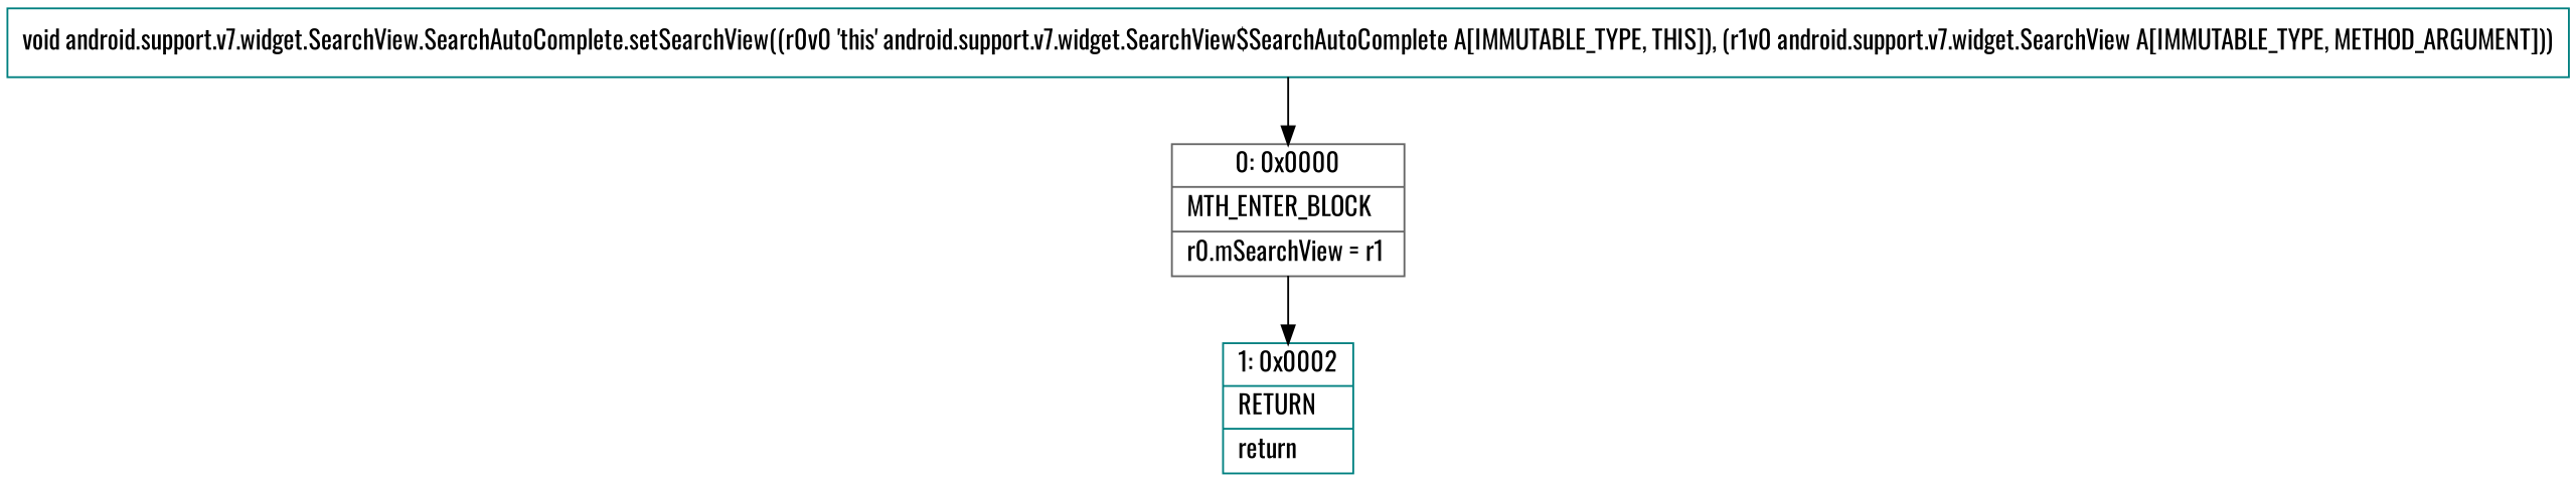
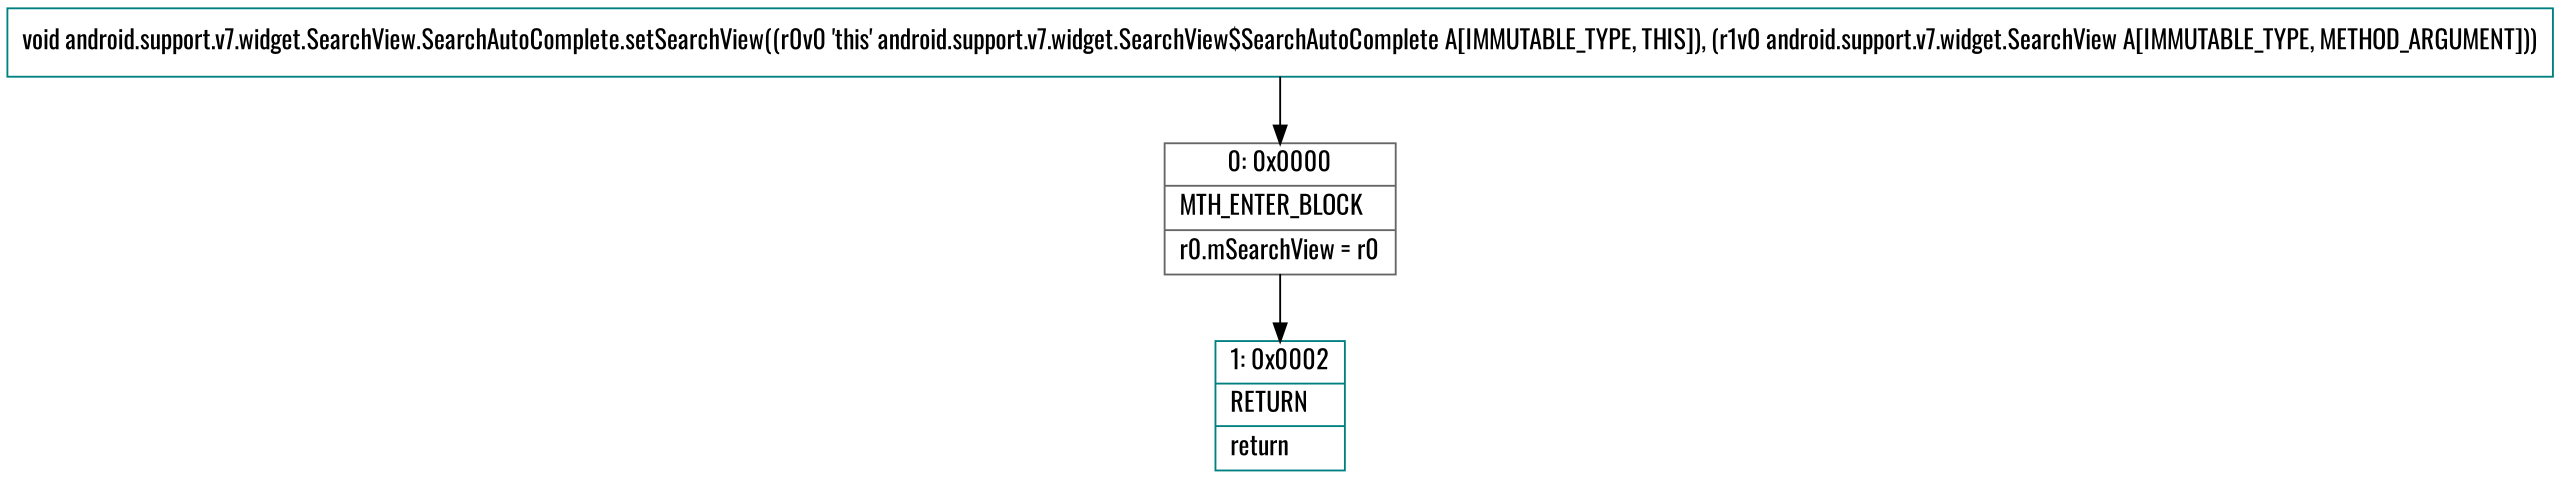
  digraph {
    fontname=Oswald
    node [shape=record color=teal fontname=Oswald]
    edge [fontname=Oswald]
-   n1 [label="{0\:\ 0x0000|MTH_ENTER_BLOCK\l|r0.mSearchView = r1\l}" color=gray40]
+   n1 [label="{0\:\ 0x0000|MTH_ENTER_BLOCK\l|r0.mSearchView = r0\l}" color=gray40]
    n2 [label="{1\:\ 0x0002|RETURN\l|return\l}"]
    n3 [label="{void android.support.v7.widget.SearchView.SearchAutoComplete.setSearchView((r0v0 'this' android.support.v7.widget.SearchView$SearchAutoComplete A[IMMUTABLE_TYPE, THIS]), (r1v0 android.support.v7.widget.SearchView A[IMMUTABLE_TYPE, METHOD_ARGUMENT])) }"]
    n1 -> n2
    n3 -> n1
  }
